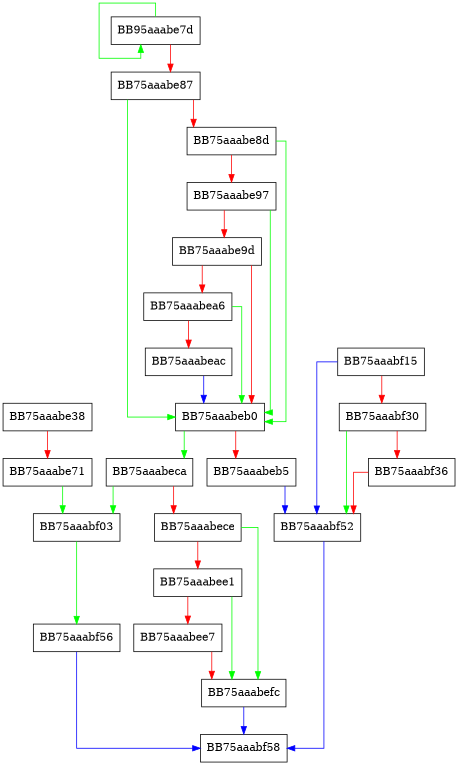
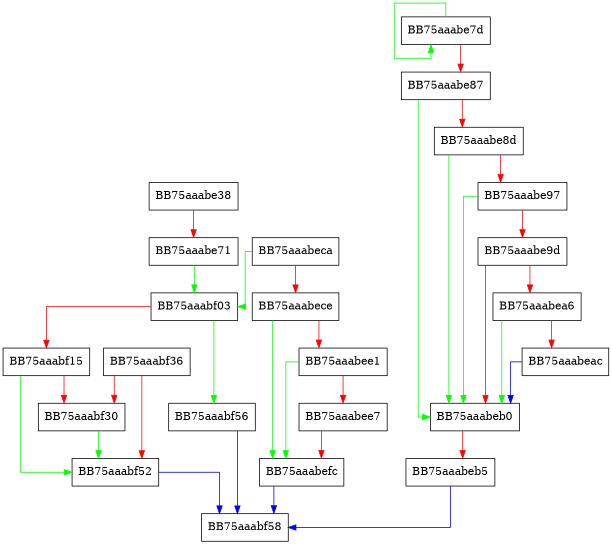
  digraph {
    splines=ortho
    node [shape=box]
    edge [color=red]
    BB75aaabe38
    BB75aaabe71
    BB75aaabf03
-   BB75aaabe7d [label=BB95aaabe7d]
+   BB75aaabe7d
    BB75aaabe87
    BB75aaabf56
    BB75aaabf15
    BB75aaabf58
    BB75aaabf52
    BB75aaabf30
    BB75aaabeb0
    BB75aaabe8d
    BB75aaabeca
    BB75aaabeb5
    BB75aaabe97
    BB75aaabece
    BB75aaabe9d
    BB75aaabea6
    BB75aaabeac
    BB75aaabefc
    BB75aaabee1
    BB75aaabee7
    BB75aaabf36
    BB75aaabe38 -> BB75aaabe71
    BB75aaabe71 -> BB75aaabf03 [color=green]
    BB75aaabf03 -> BB75aaabf56 [color=green]
+   BB75aaabf03 -> BB75aaabf15
    BB75aaabe7d -> BB75aaabe7d [color=green]
    BB75aaabe7d -> BB75aaabe87
    BB75aaabe87 -> BB75aaabeb0 [color=green]
    BB75aaabe87 -> BB75aaabe8d
    BB75aaabf56 -> BB75aaabf58 [color=blue]
-   BB75aaabf15 -> BB75aaabf52 [color=blue]
+   BB75aaabf15 -> BB75aaabf52 [color=green]
    BB75aaabf15 -> BB75aaabf30
    BB75aaabf52 -> BB75aaabf58 [color=blue]
    BB75aaabf30 -> BB75aaabf52 [color=green]
-   BB75aaabf30 -> BB75aaabf36
-   BB75aaabeb0 -> BB75aaabeca [color=green]
+   BB75aaabf36 -> BB75aaabf30
    BB75aaabeb0 -> BB75aaabeb5
    BB75aaabe8d -> BB75aaabeb0 [color=green]
    BB75aaabe8d -> BB75aaabe97
    BB75aaabeca -> BB75aaabf03 [color=green]
    BB75aaabeca -> BB75aaabece
-   BB75aaabeb5 -> BB75aaabf52 [color=blue]
+   BB75aaabeb5 -> BB75aaabf58 [color=blue]
    BB75aaabe97 -> BB75aaabeb0 [color=green]
    BB75aaabe97 -> BB75aaabe9d
    BB75aaabece -> BB75aaabefc [color=green]
    BB75aaabece -> BB75aaabee1
    BB75aaabe9d -> BB75aaabeb0
    BB75aaabe9d -> BB75aaabea6
    BB75aaabea6 -> BB75aaabeb0 [color=green]
    BB75aaabea6 -> BB75aaabeac
    BB75aaabeac -> BB75aaabeb0 [color=blue]
    BB75aaabefc -> BB75aaabf58 [color=blue]
    BB75aaabee1 -> BB75aaabefc [color=green]
    BB75aaabee1 -> BB75aaabee7
    BB75aaabee7 -> BB75aaabefc
    BB75aaabf36 -> BB75aaabf52
  }
